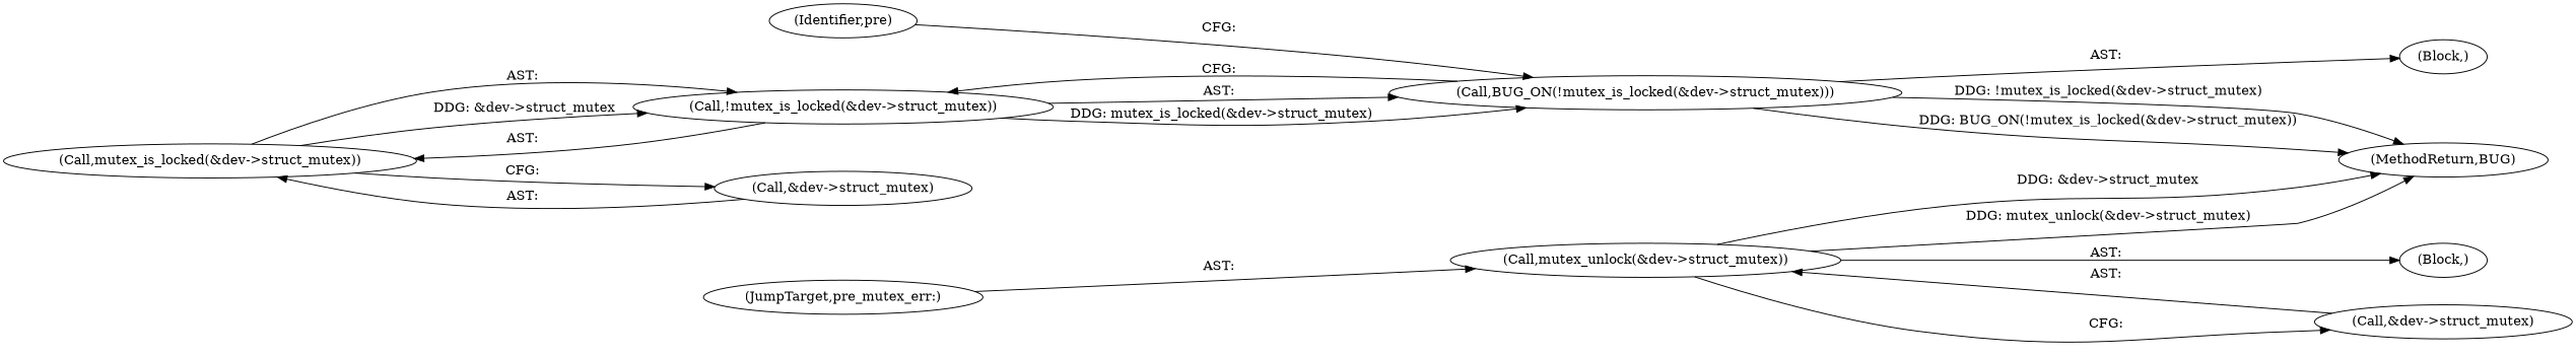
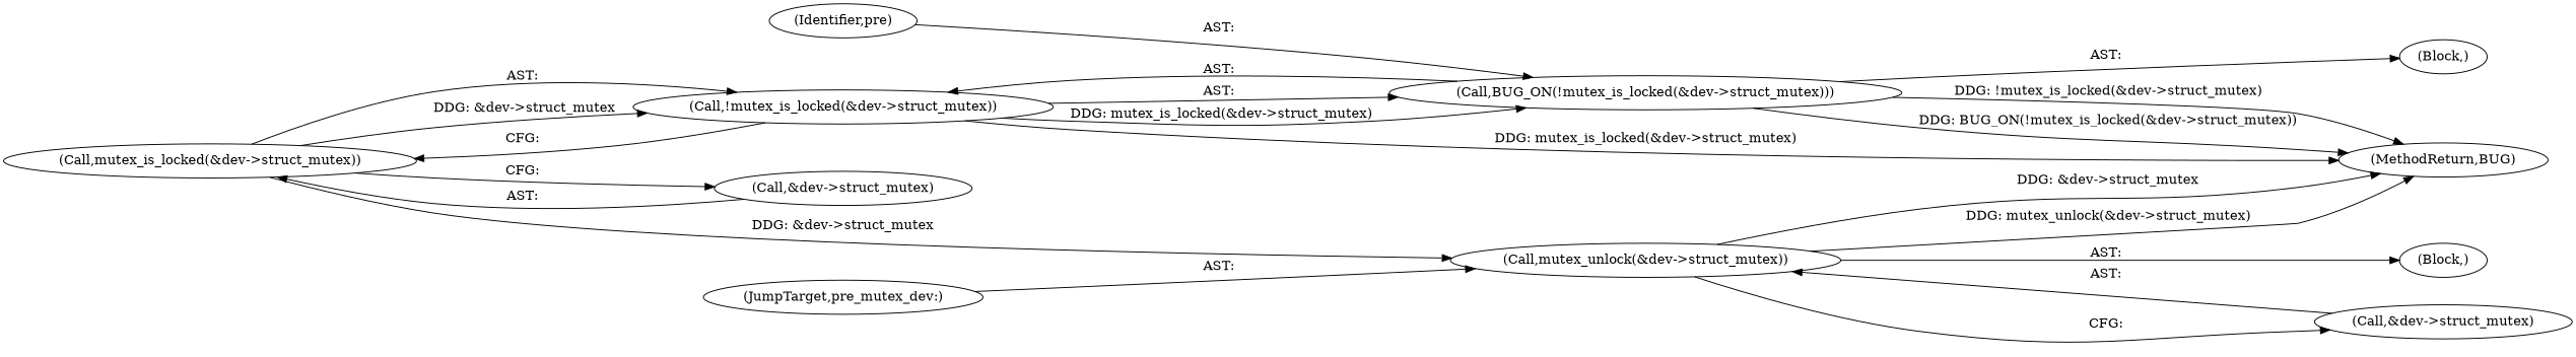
  digraph {
    rankdir=LR
    n1 [label="(Call,mutex_is_locked(&dev->struct_mutex))"]
    n2 [label="(Call,!mutex_is_locked(&dev->struct_mutex))"]
    n3 [label="(Call,mutex_unlock(&dev->struct_mutex))"]
    n4 [label="(Call,&dev->struct_mutex)"]
    n5 [label="(Call,BUG_ON(!mutex_is_locked(&dev->struct_mutex)))"]
    n6 [label="(MethodReturn,BUG)"]
    n7 [label="(Block,)"]
    n8 [label="(Call,&dev->struct_mutex)"]
    n9 [label="(Block,)"]
-   n10 [label="(JumpTarget,pre_mutex_err:)"]
+   n10 [label="(JumpTarget,pre_mutex_dev:)"]
    n11 [label="(Identifier,pre)"]
    n1 -> n2 [label="AST: "]
    n1 -> n2 [label="DDG: &dev->struct_mutex"]
+   n1 -> n3 [label="DDG: &dev->struct_mutex"]
    n1 -> n4 [label="CFG: "]
-   n2 -> n1 [label="AST: "]
+   n2 -> n1 [label="CFG: "]
    n2 -> n5 [label="AST: "]
    n2 -> n5 [label="DDG: mutex_is_locked(&dev->struct_mutex)"]
+   n2 -> n6 [label="DDG: mutex_is_locked(&dev->struct_mutex)"]
    n3 -> n6 [label="DDG: mutex_unlock(&dev->struct_mutex)"]
    n3 -> n6 [label="DDG: &dev->struct_mutex"]
    n3 -> n7 [label="AST: "]
    n3 -> n8 [label="CFG: "]
    n4 -> n1 [label="AST: "]
-   n5 -> n2 [label="CFG: "]
+   n5 -> n2 [label="AST: "]
    n5 -> n6 [label="DDG: BUG_ON(!mutex_is_locked(&dev->struct_mutex))"]
    n5 -> n6 [label="DDG: !mutex_is_locked(&dev->struct_mutex)"]
    n5 -> n9 [label="AST: "]
    n8 -> n3 [label="AST: "]
    n10 -> n3 [label="AST: "]
-   n11 -> n5 [label="CFG: "]
+   n11 -> n5 [label="AST: "]
  }
